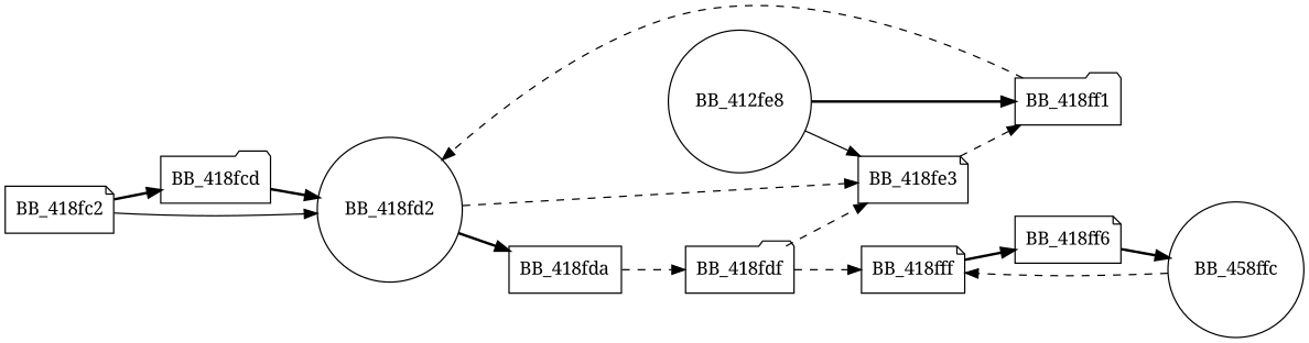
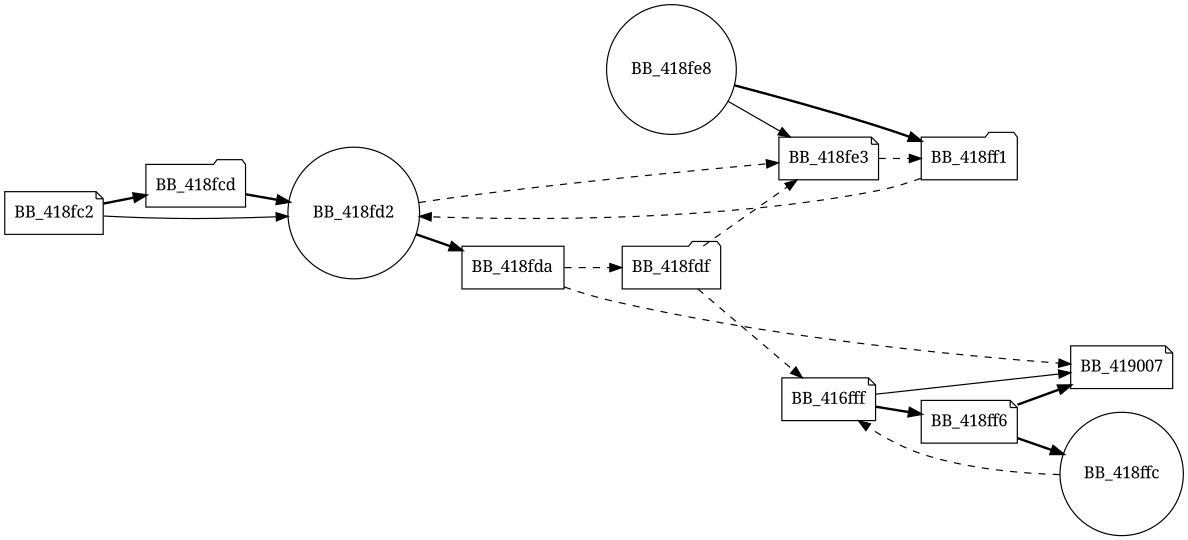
  digraph {
    fontname="Noto Serif"
    rankdir=LR
    node [fontname="Noto Serif" shape=note]
    edge [fontname="Noto Serif" style=dashed]
    BB_418fcd [shape=folder]
    BB_418fc2
    BB_418fd2 [shape=circle]
    BB_418fda [shape=box]
    BB_418fe3
    BB_418fdf [shape=folder]
+   BB_419007
    BB_418ff1 [shape=folder]
-   BB_418fff
-   BB_418fe8 [shape=circle label=BB_412fe8]
+   BB_418fff [label=BB_416fff]
+   BB_418fe8 [shape=circle]
    BB_418ff6
-   BB_418ffc [shape=circle label=BB_458ffc]
+   BB_418ffc [shape=circle]
    BB_418fcd -> BB_418fd2 [style=bold]
    BB_418fc2 -> BB_418fcd [style=bold]
    BB_418fc2 -> BB_418fd2 [style=solid]
    BB_418fd2 -> BB_418fda [style=bold]
    BB_418fd2 -> BB_418fe3
    BB_418fda -> BB_418fdf
+   BB_418fda -> BB_419007
    BB_418fe3 -> BB_418ff1
    BB_418fdf -> BB_418fe3
    BB_418fdf -> BB_418fff
    BB_418ff1 -> BB_418fd2
+   BB_418fff -> BB_419007 [style=solid]
    BB_418fff -> BB_418ff6 [style=bold]
    BB_418fe8 -> BB_418fe3 [style=solid]
    BB_418fe8 -> BB_418ff1 [style=bold]
+   BB_418ff6 -> BB_419007 [style=bold]
    BB_418ff6 -> BB_418ffc [style=bold]
    BB_418ffc -> BB_418fff
  }
